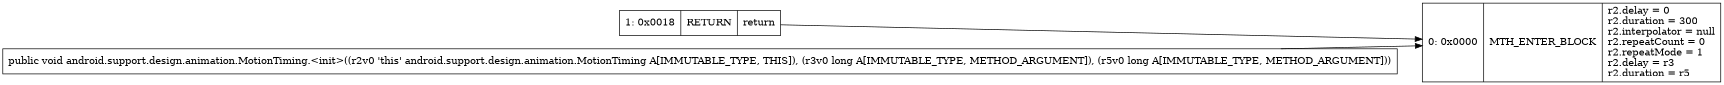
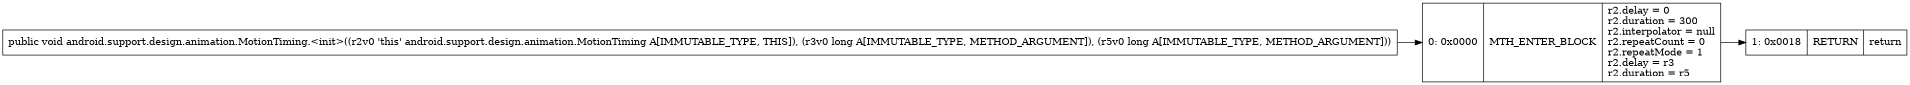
  digraph {
    rankdir=LR
    node [shape=record]
    n1 [label="{0\:\ 0x0000|MTH_ENTER_BLOCK\l|r2.delay = 0\lr2.duration = 300\lr2.interpolator = null\lr2.repeatCount = 0\lr2.repeatMode = 1\lr2.delay = r3\lr2.duration = r5\l}"]
    n2 [label="{1\:\ 0x0018|RETURN\l|return\l}"]
    n3 [label="{public void android.support.design.animation.MotionTiming.\<init\>((r2v0 'this' android.support.design.animation.MotionTiming A[IMMUTABLE_TYPE, THIS]), (r3v0 long A[IMMUTABLE_TYPE, METHOD_ARGUMENT]), (r5v0 long A[IMMUTABLE_TYPE, METHOD_ARGUMENT])) }"]
-   n2 -> n1
+   n1 -> n2
    n3 -> n1
  }
